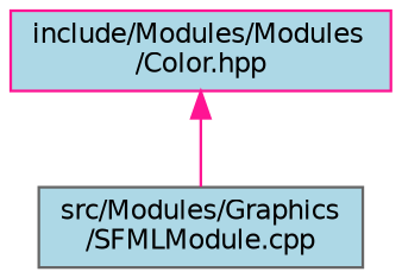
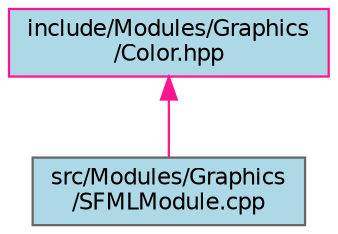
  digraph {
    node [fillcolor=lightblue fontname=Helvetica fontsize=10 shape=box style=filled]
-   n1 [color=deeppink fontcolor=black height=0.2 label="include/Modules/Modules\l/Color.hpp" width=0.4]
+   n1 [color=deeppink fontcolor=black height=0.2 label="include/Modules/Graphics\l/Color.hpp" width=0.4]
    n2 [color=gray40 height=0.2 label="src/Modules/Graphics\l/SFMLModule.cpp" width=0.4]
    n1 -> n2 [color=deeppink dir=back fontname=Helvetica fontsize=10 labelfontname=Helvetica labelfontsize=10 style=solid]
  }
